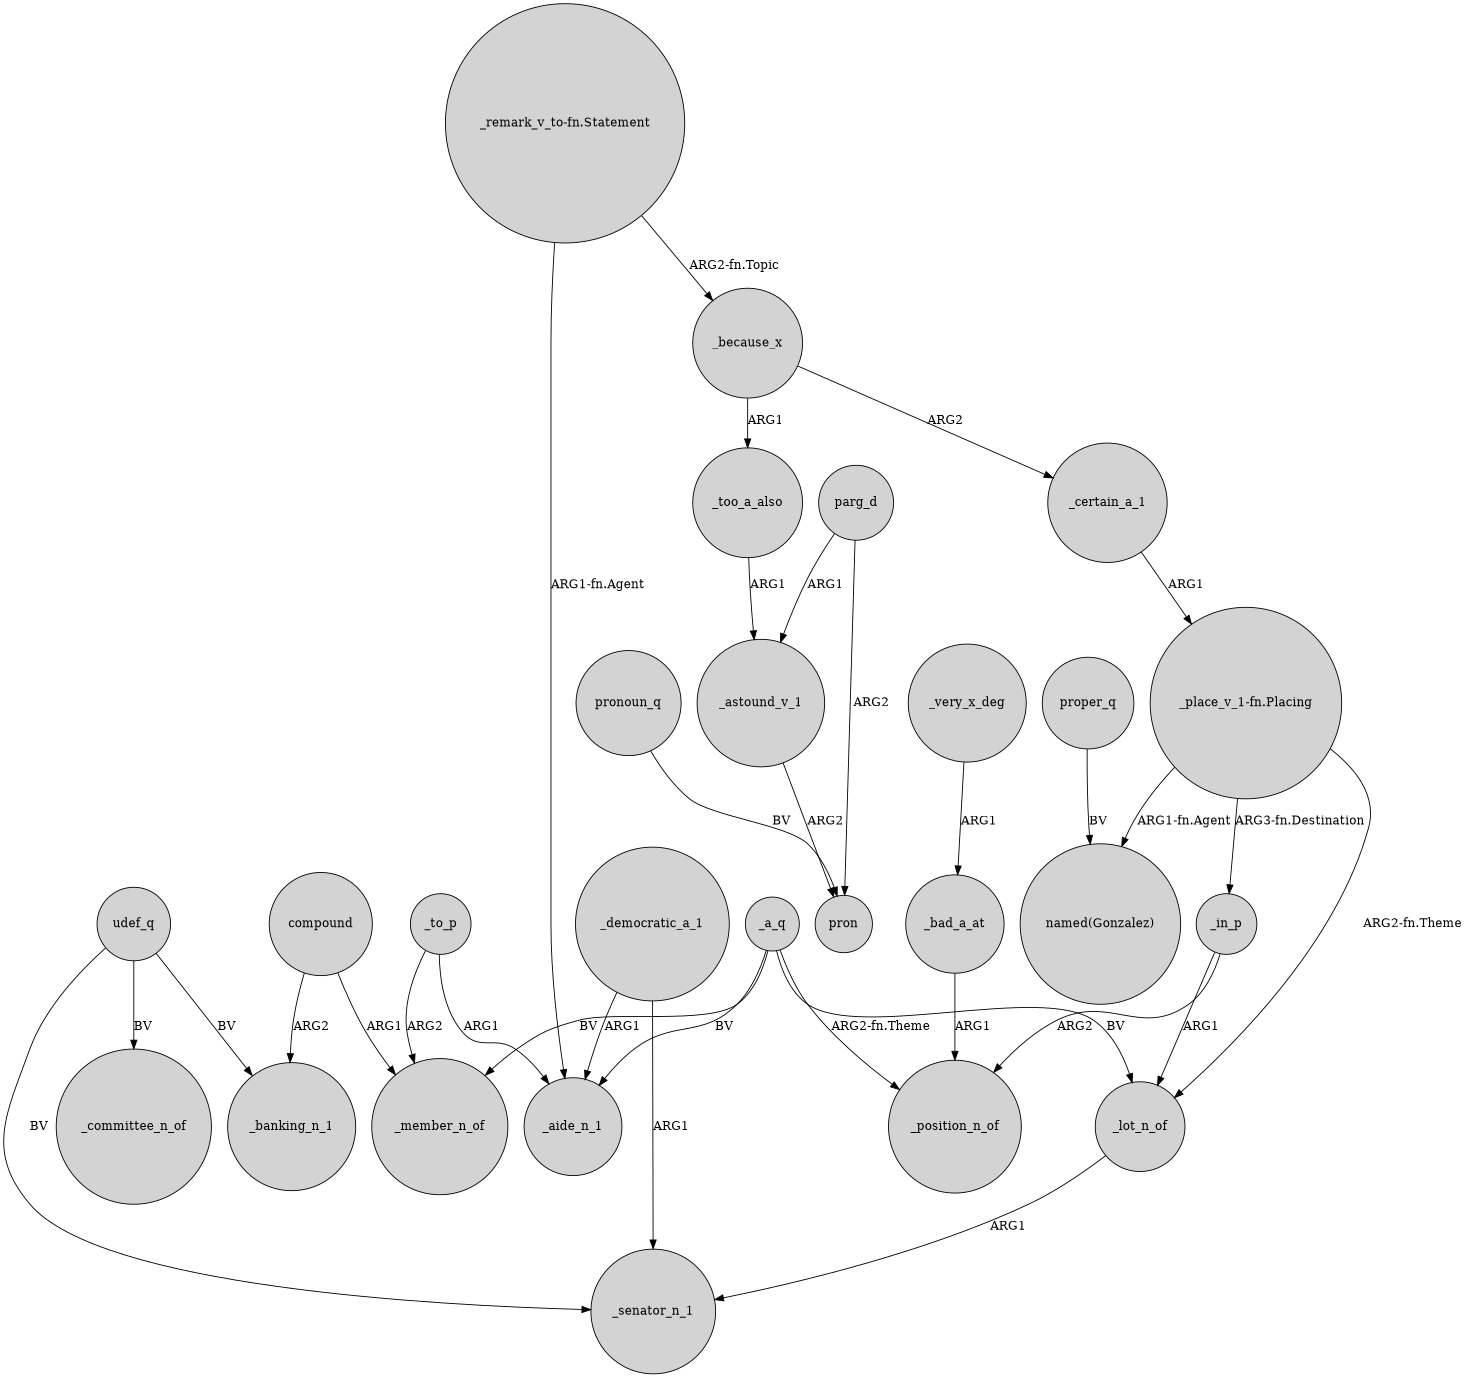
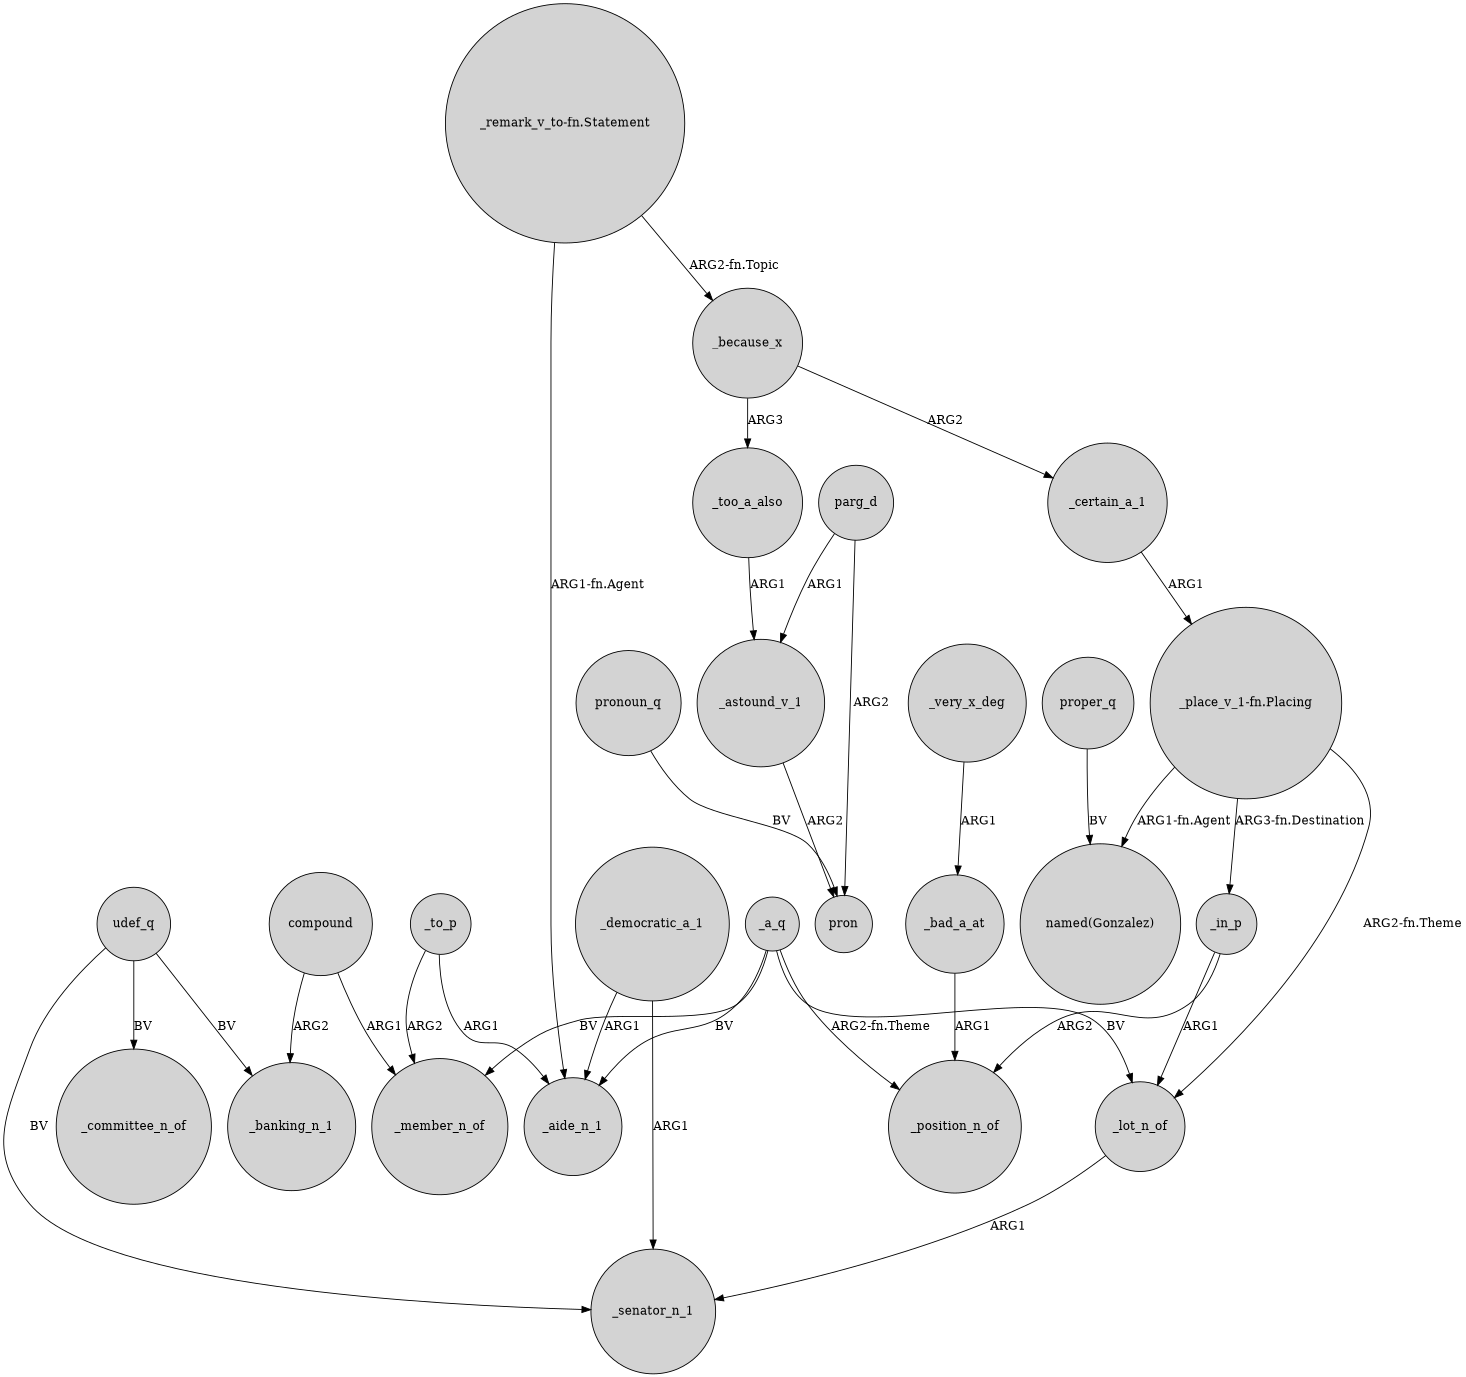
  digraph {
    node [shape=circle style=filled]
    _a_q
    _lot_n_of
    _aide_n_1
    _position_n_of
    _member_n_of
    _senator_n_1
    _too_a_also
    _astound_v_1
    pron
    udef_q
    _committee_n_of
    _banking_n_1
    "_place_v_1-fn.Placing"
    "named(Gonzalez)"
    _in_p
    _because_x
    _certain_a_1
    proper_q
    compound
    _democratic_a_1
    parg_d
    pronoun_q
    _very_x_deg
    _bad_a_at
    "_remark_v_to-fn.Statement"
    _to_p
    _a_q -> _lot_n_of [label=BV]
    _a_q -> _aide_n_1 [label=BV]
    _a_q -> _position_n_of [label="ARG2-fn.Theme"]
    _a_q -> _member_n_of [label=BV]
    _lot_n_of -> _senator_n_1 [label=ARG1]
    _too_a_also -> _astound_v_1 [label=ARG1]
    _astound_v_1 -> pron [label=ARG2]
    udef_q -> _senator_n_1 [label=BV]
    udef_q -> _committee_n_of [label=BV]
    udef_q -> _banking_n_1 [label=BV]
    "_place_v_1-fn.Placing" -> _lot_n_of [label="ARG2-fn.Theme"]
    "_place_v_1-fn.Placing" -> "named(Gonzalez)" [label="ARG1-fn.Agent"]
    "_place_v_1-fn.Placing" -> _in_p [label="ARG3-fn.Destination"]
    _in_p -> _lot_n_of [label=ARG1]
    _in_p -> _position_n_of [label=ARG2]
-   _because_x -> _too_a_also [label=ARG1]
+   _because_x -> _too_a_also [label=ARG3]
    _because_x -> _certain_a_1 [label=ARG2]
    _certain_a_1 -> "_place_v_1-fn.Placing" [label=ARG1]
    proper_q -> "named(Gonzalez)" [label=BV]
    compound -> _member_n_of [label=ARG1]
    compound -> _banking_n_1 [label=ARG2]
    _democratic_a_1 -> _aide_n_1 [label=ARG1]
    _democratic_a_1 -> _senator_n_1 [label=ARG1]
    parg_d -> _astound_v_1 [label=ARG1]
    parg_d -> pron [label=ARG2]
    pronoun_q -> pron [label=BV]
    _very_x_deg -> _bad_a_at [label=ARG1]
    _bad_a_at -> _position_n_of [label=ARG1]
    "_remark_v_to-fn.Statement" -> _aide_n_1 [label="ARG1-fn.Agent"]
    "_remark_v_to-fn.Statement" -> _because_x [label="ARG2-fn.Topic"]
    _to_p -> _aide_n_1 [label=ARG1]
    _to_p -> _member_n_of [label=ARG2]
  }
